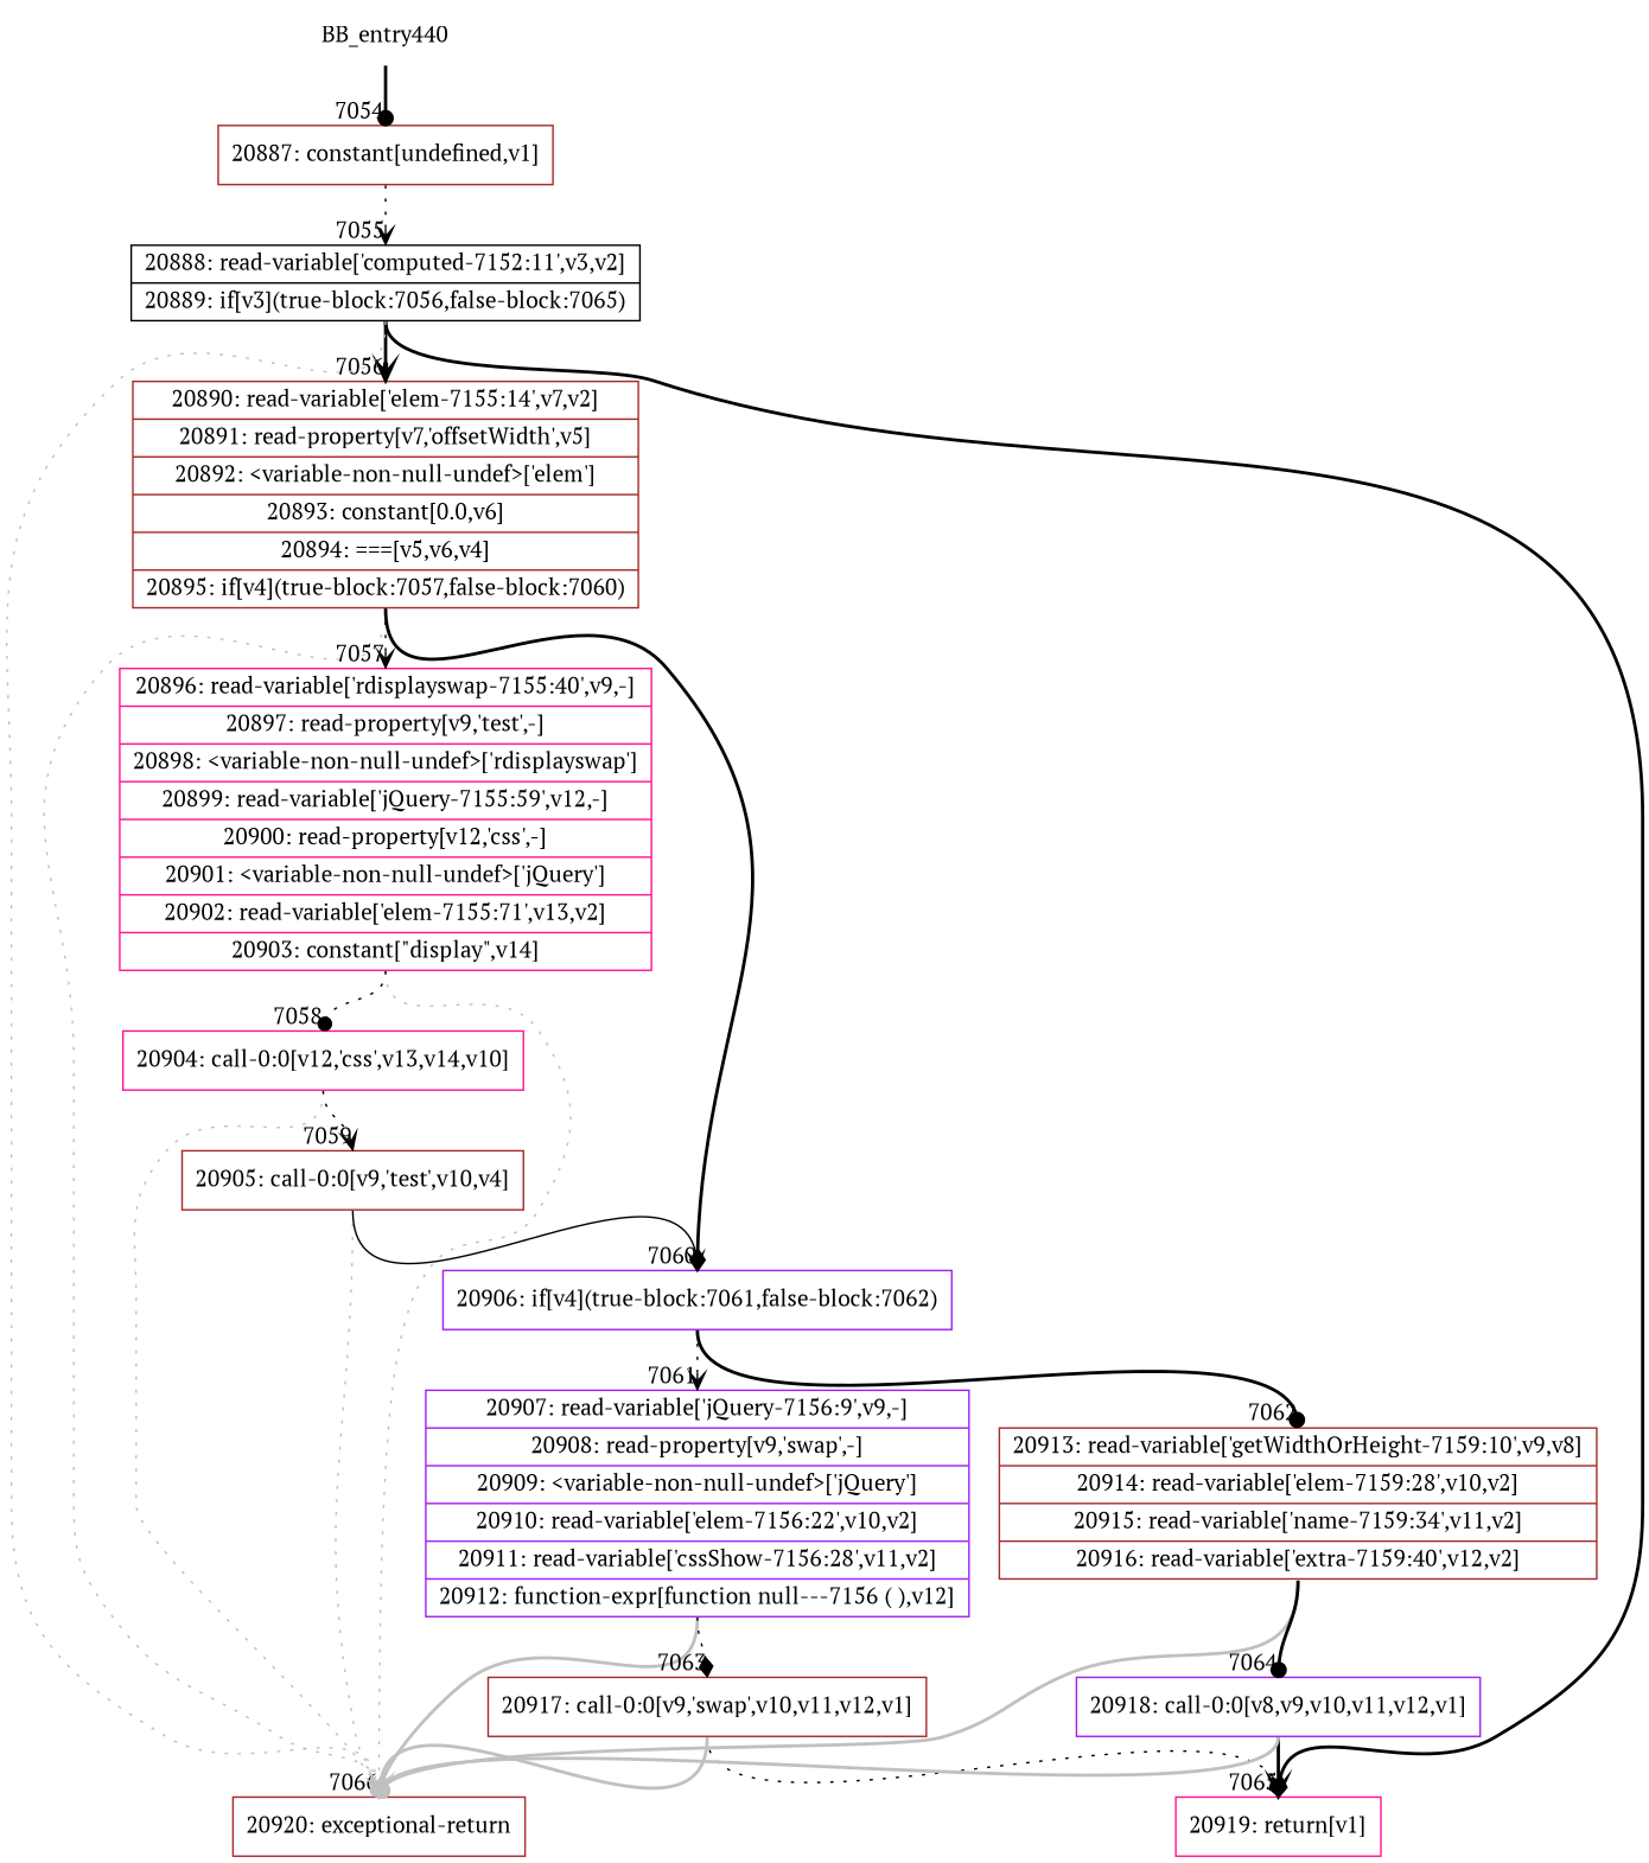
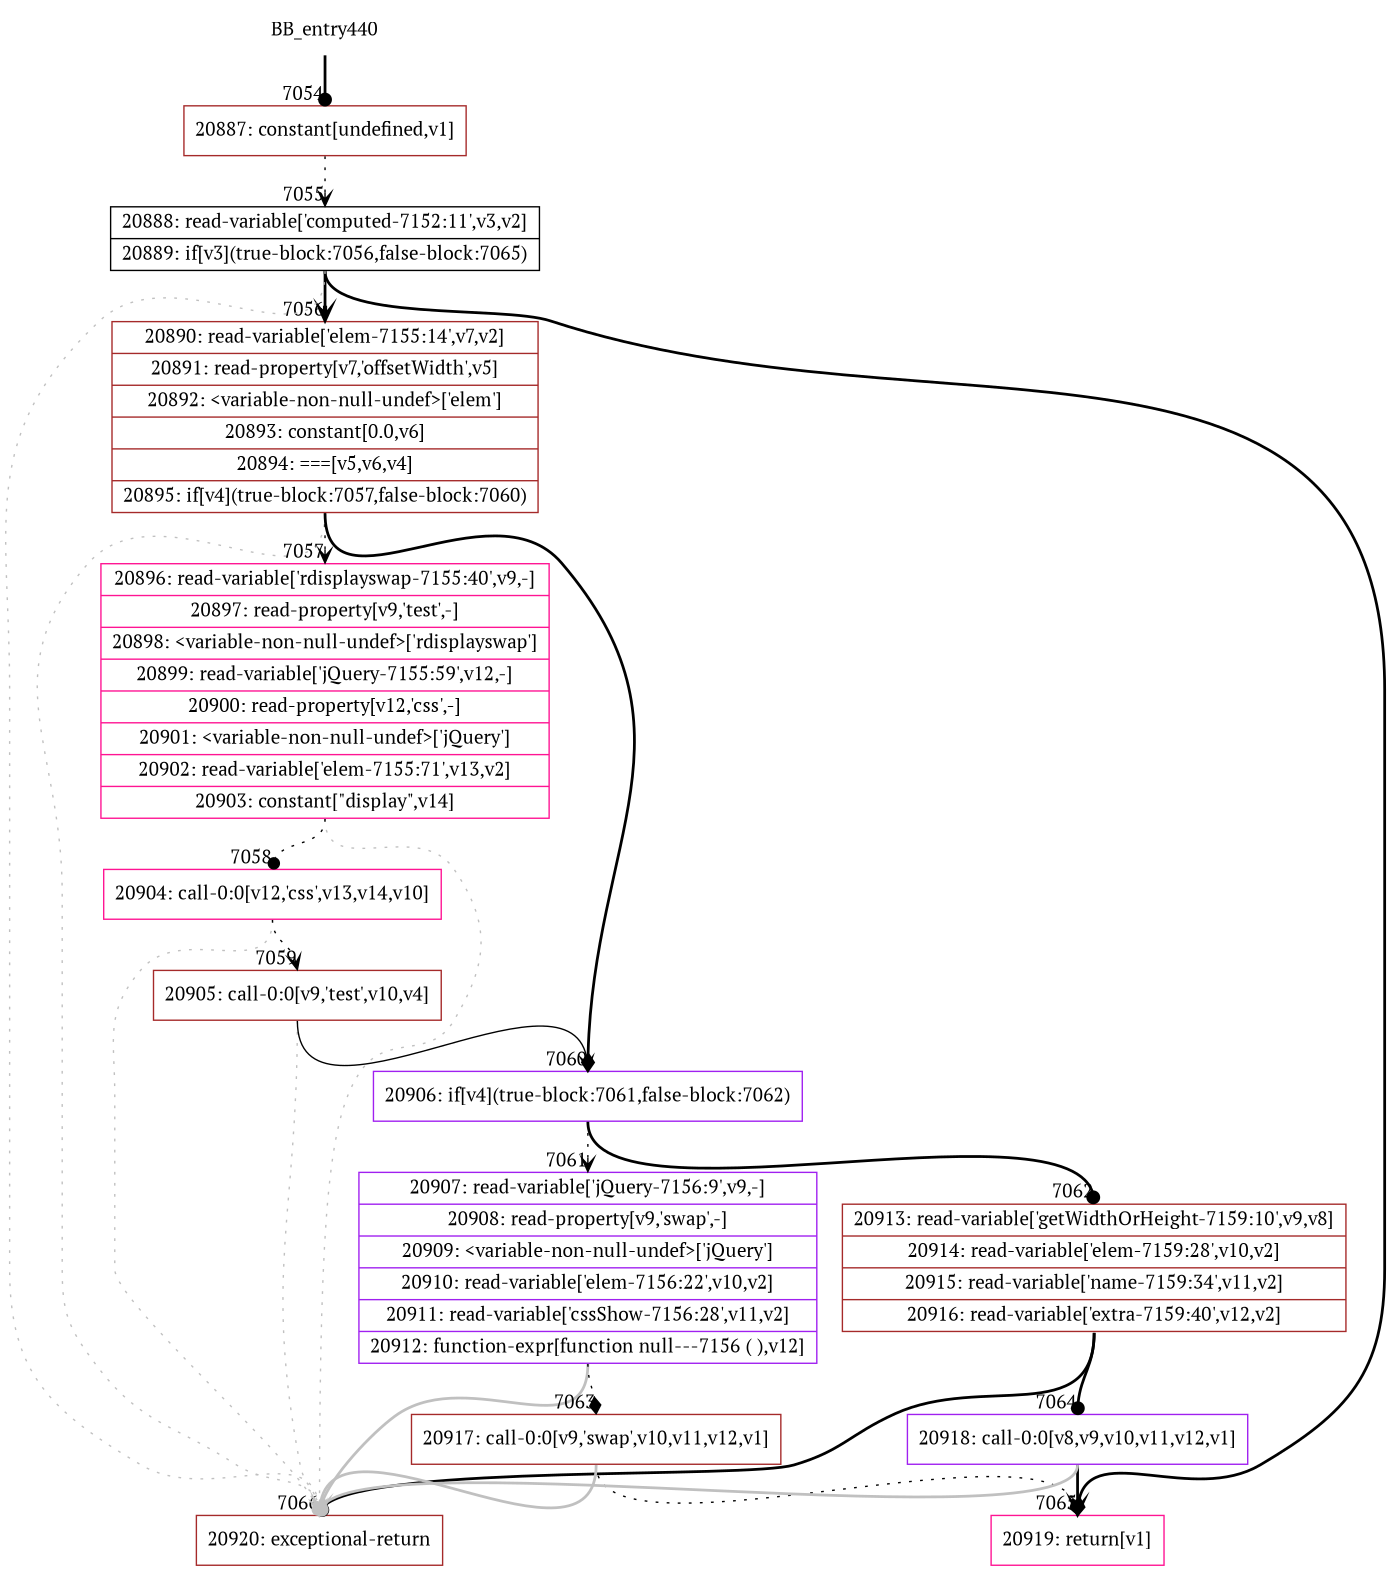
  digraph {
    fontname="PT Serif"
    rankdir=TD
    node [color=brown fontname="PT Serif" shape=record]
    edge [arrowhead=vee fontname="PT Serif" headport=n style=dotted tailport=s]
    BB_entry440 [color=purple shape=none]
    n2 [label="{20887: constant[undefined,v1]}"]
    n3 [color=black label="{20888: read-variable['computed-7152:11',v3,v2]|20889: if[v3](true-block:7056,false-block:7065)}"]
    n4 [label="{20890: read-variable['elem-7155:14',v7,v2]|20891: read-property[v7,'offsetWidth',v5]|20892: \<variable-non-null-undef\>['elem']|20893: constant[0.0,v6]|20894: ===[v5,v6,v4]|20895: if[v4](true-block:7057,false-block:7060)}"]
    n5 [color=deeppink label="{20919: return[v1]}"]
    n6 [label="{20920: exceptional-return}"]
    n7 [color=purple label="{20906: if[v4](true-block:7061,false-block:7062)}"]
    n8 [color=deeppink label="{20896: read-variable['rdisplayswap-7155:40',v9,-]|20897: read-property[v9,'test',-]|20898: \<variable-non-null-undef\>['rdisplayswap']|20899: read-variable['jQuery-7155:59',v12,-]|20900: read-property[v12,'css',-]|20901: \<variable-non-null-undef\>['jQuery']|20902: read-variable['elem-7155:71',v13,v2]|20903: constant[\"display\",v14]}"]
    n9 [color=purple label="{20907: read-variable['jQuery-7156:9',v9,-]|20908: read-property[v9,'swap',-]|20909: \<variable-non-null-undef\>['jQuery']|20910: read-variable['elem-7156:22',v10,v2]|20911: read-variable['cssShow-7156:28',v11,v2]|20912: function-expr[function null---7156 ( ),v12]}"]
    n10 [label="{20913: read-variable['getWidthOrHeight-7159:10',v9,v8]|20914: read-variable['elem-7159:28',v10,v2]|20915: read-variable['name-7159:34',v11,v2]|20916: read-variable['extra-7159:40',v12,v2]}"]
    n11 [color=deeppink label="{20904: call-0:0[v12,'css',v13,v14,v10]}"]
    n12 [label="{20917: call-0:0[v9,'swap',v10,v11,v12,v1]}"]
    n13 [color=purple label="{20918: call-0:0[v8,v9,v10,v11,v12,v1]}"]
    n14 [label="{20905: call-0:0[v9,'test',v10,v4]}"]
    BB_entry440 -> n2 [arrowhead=dot headlabel="    7054" style=bold]
    n2 -> n3 [headlabel="      7055"]
    n3 -> n4 [headlabel="      7056" style=bold]
    n3 -> n5 [arrowhead=diamond headlabel="      7065" style=bold]
    n3 -> n6 [arrowhead=dot color=gray headlabel="      7066"]
    n4 -> n6 [color=gray]
    n4 -> n7 [arrowhead=diamond headlabel="      7060" style=bold]
    n4 -> n8 [headlabel="      7057"]
    n7 -> n9 [headlabel="      7061"]
    n7 -> n10 [arrowhead=dot headlabel="      7062" style=bold]
    n8 -> n6 [color=gray]
    n8 -> n11 [arrowhead=dot headlabel="      7058"]
    n9 -> n6 [arrowhead=diamond color=gray style=bold]
    n9 -> n12 [arrowhead=diamond headlabel="      7063"]
-   n10 -> n6 [arrowhead=dot color=gray style=bold]
+   n10 -> n6 [arrowhead=dot color=black style=bold]
    n10 -> n13 [arrowhead=dot headlabel="      7064" style=bold]
    n11 -> n6 [arrowhead=dot color=gray]
    n11 -> n14 [headlabel="      7059"]
    n12 -> n5 [arrowhead=diamond]
    n12 -> n6 [color=gray style=bold]
    n13 -> n5 [style=bold]
    n13 -> n6 [arrowhead=dot color=gray style=bold]
    n14 -> n6 [color=gray]
    n14 -> n7 [style=solid]
  }
